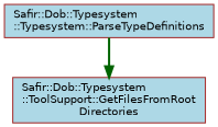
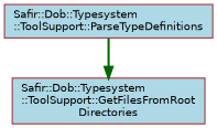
  digraph {
    rankdir=TB
    node [color=brown fillcolor=lightblue fontname=Helvetica fontsize=10 shape=box style=filled]
-   n1 [fontcolor=black height=0.2 label="Safir::Dob::Typesystem\l::Typesystem::ParseTypeDefinitions" width=0.4]
+   n1 [fontcolor=black height=0.2 label="Safir::Dob::Typesystem\l::ToolSupport::ParseTypeDefinitions" width=0.4]
    n2 [height=0.2 label="Safir::Dob::Typesystem\l::ToolSupport::GetFilesFromRoot\lDirectories" width=0.4]
    n1 -> n2 [color=darkgreen fontname=Helvetica fontsize=10 labelfontname=Helvetica labelfontsize=10 style=bold arrowhead=normal]
  }
